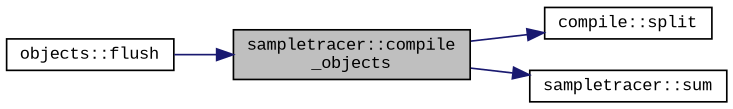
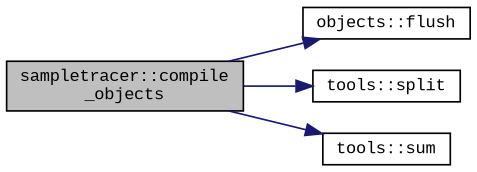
  digraph {
    fontname="Liberation Mono"
    rankdir=LR
    node [color=black fillcolor=white fontname="Liberation Mono" fontsize=10 shape=record style=filled]
    edge [color=midnightblue fontname="Liberation Mono" fontsize=10 labelfontname=Helvetica labelfontsize=10 style=solid]
    n1 [fillcolor=grey75 fontcolor=black height=0.2 label="sampletracer::compile\l_objects" width=0.4]
    n2 [height=0.2 label="objects::flush" width=0.4]
-   n3 [height=0.2 label="compile::split" width=0.4]
-   n4 [height=0.2 label="sampletracer::sum" width=0.4]
-   n2 -> n1
+   n3 [height=0.2 label="tools::split" width=0.4]
+   n4 [height=0.2 label="tools::sum" width=0.4]
+   n1 -> n2
    n1 -> n3
    n1 -> n4
  }
